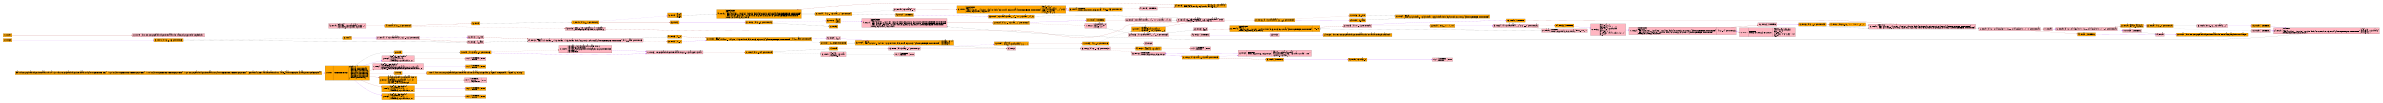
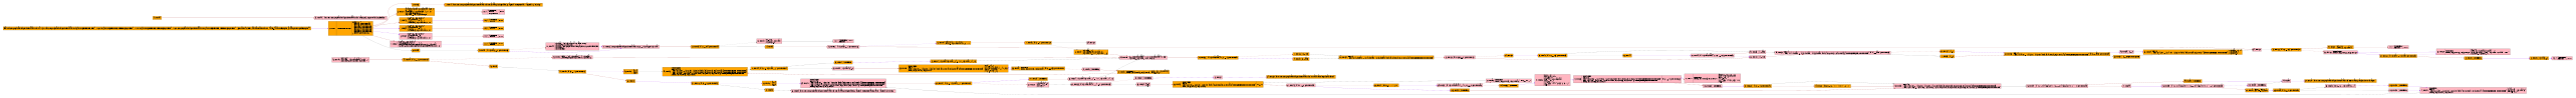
  digraph {
    rankdir=LR
    node [fillcolor=orange shape=record style=filled]
    edge [arrowhead=dot color=brown]
    n1 [label="{0\:\ 0x0000|MTH_ENTER_BLOCK\l|switch(r16) \{\l    case 161: goto L_0x009b;\l    case 163: goto L_0x009b;\l    case 16981: goto L_0x006f;\l    case 18402: goto L_0x0084;\l    case 21419: goto L_0x0020;\l    case 25506: goto L_0x0045;\l    case 30322: goto L_0x005a;\l    default: goto L_0x0003;\l\}\l}"]
    n2 [label="{1\:\ 0x0003}"]
    n3 [label="{3\:\ 0x0020|java.util.Arrays.fill(r15.zzbae.data, (byte) 0)\lr0 = r18\lr0.readFully(r15.zzbae.data, 4 \- r17, r17)\lr15.zzbae.setPosition(0)\lr15.zzanz = (int) r15.zzbae.zzge()\l}"]
    n4 [label="{4\:\ 0x0045|byte[] r3 = new byte[r17]\lr15.zzbal.zzaov = r3\lr0 = r18\lr0.readFully(r15.zzbal.zzaov, 0, r17)\l}"]
    n5 [label="{5\:\ 0x005a|byte[] r3 = new byte[r17]\lr15.zzbal.zzatv = r3\lr0 = r18\lr0.readFully(r15.zzbal.zzatv, 0, r17)\l}"]
    n6 [fillcolor=lightpink label="{6\:\ 0x006f|byte[] r3 = new byte[r17]\lr15.zzbal.zzbbi = r3\lr0 = r18\lr0.readFully(r15.zzbal.zzbbi, 0, r17)\l}"]
    n7 [fillcolor=lightpink label="{7\:\ 0x0084|byte[] r2 = new byte[r17]\lr18.readFully(r2, 0, r17)\lcom.google.android.gms.internal.ads.zzog r3 = r15.zzbal\lr3.zzbbj = new com.google.android.gms.internal.ads.zznx(1, r2)\l}"]
    n8 [label="{8\:\ 0x009b}"]
    n9 [label="{2\:\ 0x001f|throw new com.google.android.gms.internal.ads.zzlm(new java.lang.StringBuilder(26).append(\"Unexpected id: \").append(r16).toString())\l}"]
    n10 [fillcolor=lightpink label="{107\:\ ?|SYNTHETIC\lRETURN\lORIG_RETURN\l|return\l}"]
    n11 [label="{108\:\ ?|SYNTHETIC\lRETURN\l|return\l}"]
    n12 [label="{109\:\ ?|SYNTHETIC\lRETURN\l|return\l}"]
    n13 [fillcolor=lightpink label="{110\:\ ?|SYNTHETIC\lRETURN\l|return\l}"]
    n14 [label="{111\:\ ?|SYNTHETIC\lRETURN\l|return\l}"]
    n15 [label="{9\:\ 0x009d|if (r15.zzbap != 0) goto L_0x00c5\l}"]
    n16 [fillcolor=lightpink label="{10\:\ 0x009f|r15.zzbav = (int) r15.zzazr.zza(r18, false, true, 8)\lr15.zzbaw = r15.zzazr.zzfw()\lr15.zzbar = com.google.android.exoplayer2.C1260C.TIME_UNSET\lr15.zzbap = 1\lr15.zzbac.reset()\l}"]
    n17 [fillcolor=lightpink label="{11\:\ 0x00c5|com.google.android.gms.internal.ads.zzog r2 = r15.zzazy.get(r15.zzbav)\l}"]
    n18 [label="{12\:\ 0x00cf|if (r2 != null) goto L_0x00df\l}"]
    n19 [fillcolor=lightpink label="{13\:\ 0x00d1|r0 = r18\lr0.zzr(r17 \- r15.zzbaw)\lr15.zzbap = 0\l}"]
    n20 [label="{14\:\ 0x00df}"]
    n21 [fillcolor=lightpink label="{112\:\ ?|SYNTHETIC\lRETURN\l|return\l}"]
    n22 [fillcolor=lightpink label="{15\:\ 0x00e2|if (r15.zzbap != 1) goto L_0x0162\l}"]
    n23 [label="{16\:\ 0x00e4|zzb(r18, 3)\lint r3 = (r15.zzbac.data[2] & 6) \>\> 1\l}"]
    n24 [fillcolor=lightpink label="{34\:\ 0x0162}"]
    n25 [label="{17\:\ 0x00f5|if (r3 != 0) goto L_0x018e\l}"]
-   n26 [fillcolor=lightpink label="{35\:\ 0x0166|if (r16 != 163) goto L_0x0301\l}"]
+   n26 [label="{35\:\ 0x0166|if (r16 != 163) goto L_0x0301\l}"]
    n27 [label="{18\:\ 0x00f7|r15.zzbat = 1\lr15.zzbau = zza(r15.zzbau, 1)\lr15.zzbau[0] = (r17 \- r15.zzbaw) + \-3\l}"]
    n28 [fillcolor=lightpink label="{39\:\ 0x018e}"]
    n29 [fillcolor=lightpink label="{19\:\ 0x010e|r3 = (r15.zzbac.data[0] \<\< 8) \| (r15.zzbac.data[1] & 255)\lr15.zzbaq = r15.zzaof + zzdw((long) r3)\l}"]
    n30 [label="{20\:\ 0x0136|if ((r15.zzbac.data[2] & 8) != 8) goto L_0x02f0\l}"]
    n31 [label="{21\:\ 0x0138|r3 = true\l}"]
    n32 [label="{89\:\ 0x02f0|r3 = false\l}"]
    n33 [label="{22\:\ 0x0139|PHI: r3 \l  PHI: (r3v46 boolean) = (r3v45 boolean), (r3v53 boolean) binds: [B:89:0x02f0, B:21:0x0138] A[DONT_GENERATE, DONT_INLINE]\l}"]
+   n34 [fillcolor=lightpink label="{23\:\ 0x013c|if (r2.type == 2) goto L_0x0151\l}"]
    n35 [label="{24\:\ 0x013e}"]
    n36 [fillcolor=lightpink label="{28\:\ 0x0151|r4 = true\l}"]
    n37 [label="{25\:\ 0x0142|if (r16 != 163) goto L_0x02f3\l}"]
    n38 [fillcolor=lightpink label="{29\:\ 0x0152|PHI: r4 \l  PHI: (r4v47 boolean) = (r4v51 boolean), (r4v53 boolean) binds: [B:28:0x0151, B:90:0x02f3] A[DONT_GENERATE, DONT_INLINE]\l|if (r4 == false) goto L_0x02f6\l}"]
    n39 [label="{26\:\ 0x0144}"]
    n40 [fillcolor=lightpink label="{90\:\ 0x02f3|r4 = false\l}"]
    n41 [fillcolor=lightpink label="{27\:\ 0x014f|if ((r15.zzbac.data[2] & 128) != 128) goto L_0x02f3\l}"]
    n42 [label="{30\:\ 0x0154|r4 = 1\l}"]
    n43 [label="{91\:\ 0x02f6|r4 = 0\l}"]
    n44 [label="{31\:\ 0x0155|PHI: r4 \l  PHI: (r4v49 int) = (r4v48 int), (r4v50 int) binds: [B:91:0x02f6, B:30:0x0154] A[DONT_GENERATE, DONT_INLINE]\l|if (r3 == false) goto L_0x02f9\l}"]
    n45 [label="{32\:\ 0x0157|r3 = Integer.MIN_VALUE\l}"]
    n46 [fillcolor=lightpink label="{92\:\ 0x02f9|r3 = 0\l}"]
    n47 [label="{33\:\ 0x0159|PHI: r3 \l  PHI: (r3v48 int) = (r3v47 int), (r3v52 int) binds: [B:92:0x02f9, B:32:0x0157] A[DONT_GENERATE, DONT_INLINE]\l|r15.zzbax = r3 \| r4\lr15.zzbap = 2\lr15.zzbas = 0\l}"]
    n48 [fillcolor=lightpink label="{36\:\ 0x0168|LOOP_START\lLOOP:0: B:36:0x0168\-\>B:38:0x016e\l}"]
    n49 [label="{94\:\ 0x0301|r0 = r18\lzza(r0, r2, r15.zzbau[0])\l}"]
    n50 [label="{37\:\ 0x016c|if (r15.zzbas \>= r15.zzbat) goto L_0x02fc\l}"]
    n51 [fillcolor=lightpink label="{114\:\ ?|SYNTHETIC\lRETURN\l|return\l}"]
    n52 [fillcolor=lightpink label="{38\:\ 0x016e|LOOP_END\lLOOP:0: B:36:0x0168\-\>B:38:0x016e\l|r0 = r18\lzza(r0, r2, r15.zzbau[r15.zzbas])\lzza(r2, r15.zzbaq + ((long) ((r15.zzbas * r2.zzbbh) \/ 1000)))\lr15.zzbas = r15.zzbas + 1\l}"]
    n53 [label="{95\:\ 0x02fc|SYNTHETIC\l}"]
    n54 [label="{93\:\ 0x02fc|r15.zzbap = 0\l}"]
    n55 [label="{41\:\ 0x0194}"]
    n56 [fillcolor=lightpink label="{42\:\ 0x019b|throw new com.google.android.gms.internal.ads.zzlm(\"Lacing only supported in SimpleBlocks.\")\l}"]
    n57 [fillcolor=lightpink label="{43\:\ 0x019c|zzb(r18, 4)\lr15.zzbat = (r15.zzbac.data[3] & 255) + 1\lr15.zzbau = zza(r15.zzbau, r15.zzbat)\l}"]
    n58 [label="{44\:\ 0x01ba|if (r3 != 2) goto L_0x01cf\l}"]
    n59 [fillcolor=lightpink label="{45\:\ 0x01bc|int r3 = ((r17 \- r15.zzbaw) + \-4) \/ r15.zzbat\ljava.util.Arrays.fill(r15.zzbau, 0, r15.zzbat, r3)\l}"]
    n60 [label="{46\:\ 0x01cf}"]
    n61 [label="{47\:\ 0x01d0|if (r3 != 1) goto L_0x0215\l}"]
    n62 [label="{48\:\ 0x01d2|r5 = 0\lr4 = 4\lr3 = 0\l}"]
    n63 [label="{56\:\ 0x0215}"]
    n64 [label="{49\:\ 0x01d5|LOOP_START\lPHI: r3 r4 r5 \l  PHI: (r3v28 int) = (r3v27 int), (r3v30 int) binds: [B:48:0x01d2, B:54:0x01fc] A[DONT_GENERATE, DONT_INLINE]\l  PHI: (r4v30 int) = (r4v29 int), (r4v34 int) binds: [B:48:0x01d2, B:54:0x01fc] A[DONT_GENERATE, DONT_INLINE]\l  PHI: (r5v7 int) = (r5v6 int), (r5v8 int) binds: [B:48:0x01d2, B:54:0x01fc] A[DONT_GENERATE, DONT_INLINE]\lLOOP:1: B:49:0x01d5\-\>B:54:0x01fc\l}"]
    n65 [label="{57\:\ 0x0216|if (r3 != 3) goto L_0x02d5\l}"]
    n66 [label="{50\:\ 0x01d9|if (r3 \>= (r15.zzbat + \-1)) goto L_0x0204\l}"]
    n67 [fillcolor=lightpink label="{51\:\ 0x01db|r15.zzbau[r3] = 0\l}"]
    n68 [label="{96\:\ 0x0204|SYNTHETIC\l}"]
    n69 [label="{52\:\ 0x01e0|LOOP_START\lPHI: r4 \l  PHI: (r4v33 int) = (r4v30 int), (r4v34 int) binds: [B:51:0x01db, B:53:0x01fa] A[DONT_GENERATE, DONT_INLINE]\lLOOP:2: B:52:0x01e0\-\>B:53:0x01fa\l|int r4 = r4 + 1\lzzb(r18, r4)\lr6 = r15.zzbac.data[r4 + \-1] & 255\lint[] r7 = r15.zzbau\lr7[r3] = r7[r3] + r6\l}"]
    n70 [label="{55\:\ 0x0204|r15.zzbau[r15.zzbat + \-1] = ((r17 \- r15.zzbaw) \- r4) \- r5\l}"]
    n71 [label="{53\:\ 0x01fa|LOOP_END\lLOOP:2: B:52:0x01e0\-\>B:53:0x01fa\l|if (r6 == 255) goto L_0x01e0\l}"]
    n72 [fillcolor=lightpink label="{97\:\ 0x01fc|SYNTHETIC\l}"]
    n73 [label="{54\:\ 0x01fc|LOOP_END\lLOOP:1: B:49:0x01d5\-\>B:54:0x01fc\l|int r5 = r5 + r15.zzbau[r3]\lint r3 = r3 + 1\l}"]
    n74 [label="{58\:\ 0x0218|r5 = 0\lr4 = 4\lr3 = 0\l}"]
    n75 [label="{87\:\ 0x02d5}"]
    n76 [fillcolor=lightpink label="{59\:\ 0x021b|LOOP_START\lPHI: r3 r4 r5 \l  PHI: (r3v22 int) = (r3v21 int), (r3v26 int) binds: [B:58:0x0218, B:84:0x02b1] A[DONT_GENERATE, DONT_INLINE]\l  PHI: (r4v23 int) = (r4v22 int), (r4v27 int) binds: [B:58:0x0218, B:84:0x02b1] A[DONT_GENERATE, DONT_INLINE]\l  PHI: (r5v4 int) = (r5v3 int), (r5v5 int) binds: [B:58:0x0218, B:84:0x02b1] A[DONT_GENERATE, DONT_INLINE]\lLOOP:3: B:59:0x021b\-\>B:84:0x02b1\l}"]
+   n77 [fillcolor=lightpink label="{88\:\ 0x02ef|throw new com.google.android.gms.internal.ads.zzlm(new java.lang.StringBuilder(36).append(\"Unexpected lacing value: \").append(r3).toString())\l}"]
    n78 [label="{60\:\ 0x021f|if (r3 \>= (r15.zzbat + \-1)) goto L_0x02c4\l}"]
    n79 [fillcolor=lightpink label="{61\:\ 0x0221|r15.zzbau[r3] = 0\lint r4 = r4 + 1\lzzb(r18, r4)\l}"]
    n80 [label="{101\:\ 0x02c4|SYNTHETIC\l}"]
    n81 [fillcolor=lightpink label="{62\:\ 0x0235|if (r15.zzbac.data[r4 + \-1] != 0) goto L_0x023f\l}"]
    n82 [fillcolor=lightpink label="{86\:\ 0x02c4|r15.zzbau[r15.zzbat + \-1] = ((r17 \- r15.zzbaw) \- r4) \- r5\l}"]
    n83 [fillcolor=lightpink label="{65\:\ 0x023f|r6 = 0\lr8 = 0\l}"]
    n84 [fillcolor=lightpink label="{98\:\ 0x0237|SYNTHETIC\l}"]
    n85 [label="{66\:\ 0x0243|LOOP_START\lPHI: r8 \l  PHI: (r8v1 int) = (r8v0 int), (r8v21 int) binds: [B:65:0x023f, B:81:0x02a8] A[DONT_GENERATE, DONT_INLINE]\lLOOP:4: B:66:0x0243\-\>B:81:0x02a8\l|r10 = r8\l}"]
    n86 [fillcolor=lightpink label="{63\:\ 0x0237}"]
    n87 [label="{64\:\ 0x023e|throw new com.google.android.gms.internal.ads.zzlm(\"No valid varint length mask found\")\l}"]
    n88 [fillcolor=lightpink label="{67\:\ 0x0245|if (r10 \>= 8) goto L_0x0292\l}"]
    n89 [label="{68\:\ 0x0247|int r8 = 1 \<\< (7 \- r10)\l}"]
    n90 [label="{105\:\ 0x0292|SYNTHETIC\l}"]
    n91 [fillcolor=lightpink label="{69\:\ 0x0254|if ((r15.zzbac.data[r4 + \-1] & r8) == 0) goto L_0x02a8\l}"]
    n92 [fillcolor=lightpink label="{75\:\ 0x0292|PHI: r4 r6 \l  PHI: (r4v27 int) = (r4v26 int), (r4v28 int), (r4v28 int) binds: [B:105:0x0292, B:73:0x0285, B:74:0x0287] A[DONT_GENERATE, DONT_INLINE]\l  PHI: (r6v11 long) = (r6v10 long), (r6v20 long), (r6v21 long) binds: [B:105:0x0292, B:73:0x0285, B:74:0x0287] A[DONT_GENERATE, DONT_INLINE]\l}"]
    n93 [fillcolor=lightpink label="{81\:\ 0x02a8|LOOP_END\lLOOP:4: B:66:0x0243\-\>B:81:0x02a8\l|int r8 = r10 + 1\l}"]
    n94 [label="{104\:\ 0x0256|SYNTHETIC\l}"]
    n95 [fillcolor=lightpink label="{70\:\ 0x0256|int r7 = r4 + \-1\lint r4 = r4 + r10\lzzb(r18, r4)\lbyte[] r9 = r15.zzbac.data\lint r6 = r7 + 1\lr14 = r6\lr6 = (long) ((r9[r7] & 255) & (r8 ^ \-1))\lr8 = r14\l}"]
    n96 [fillcolor=lightpink label="{71\:\ 0x026f|LOOP_START\lPHI: r6 r8 \l  PHI: (r6v20 long) = (r6v19 long), (r6v24 long) binds: [B:70:0x0256, B:72:0x0271] A[DONT_GENERATE, DONT_INLINE]\l  PHI: (r8v14 int) = (r8v13 int), (r8v20 int) binds: [B:70:0x0256, B:72:0x0271] A[DONT_GENERATE, DONT_INLINE]\lLOOP:5: B:71:0x026f\-\>B:72:0x0271\l|if (r8 \>= r4) goto L_0x0285\l}"]
    n97 [fillcolor=lightpink label="{72\:\ 0x0271|LOOP_END\lLOOP:5: B:71:0x026f\-\>B:72:0x0271\l|long r12 = r6 \<\< 8\lbyte[] r7 = r15.zzbac.data\lint r6 = r8 + 1\lr14 = r6\lr6 = ((long) (r7[r8] & 255)) \| r12\lr8 = r14\l}"]
    n98 [fillcolor=lightpink label="{106\:\ 0x0285|SYNTHETIC\l}"]
    n99 [label="{73\:\ 0x0285|if (r3 \<= 0) goto L_0x0292\l}"]
    n100 [label="{74\:\ 0x0287|long r6 = r6 \- ((1 \<\< ((r10 * 7) + 6)) \- 1)\l}"]
    n101 [fillcolor=lightpink label="{76\:\ 0x0297|if ((r6 \> \-2147483648L ? 1 : (r6 == \-2147483648L ? 0 : \-1)) \< 0) goto L_0x02a0\l}"]
    n102 [fillcolor=lightpink label="{77\:\ 0x0299}"]
    n103 [label="{99\:\ 0x02a0|SYNTHETIC\l}"]
    n104 [fillcolor=lightpink label="{78\:\ 0x029e|if ((r6 \> 2147483647L ? 1 : (r6 == 2147483647L ? 0 : \-1)) \<= 0) goto L_0x02ac\l}"]
    n105 [fillcolor=lightpink label="{79\:\ 0x02a0}"]
    n106 [label="{82\:\ 0x02ac|int r6 = (int) r6\lint[] r7 = r15.zzbau\l}"]
    n107 [fillcolor=lightpink label="{100\:\ 0x02a0|SYNTHETIC\l}"]
    n108 [label="{83\:\ 0x02af|if (r3 != 0) goto L_0x02bc\l}"]
    n109 [label="{80\:\ 0x02a7|throw new com.google.android.gms.internal.ads.zzlm(\"EBML lacing sample size out of range.\")\l}"]
    n110 [fillcolor=lightpink label="{85\:\ 0x02bc|int r6 = r6 + r15.zzbau[r3 + \-1]\l}"]
    n111 [fillcolor=lightpink label="{102\:\ 0x02b1|SYNTHETIC\l}"]
    n112 [label="{103\:\ 0x02b1|SYNTHETIC\l}"]
    n113 [fillcolor=lightpink label="{84\:\ 0x02b1|LOOP_END\lPHI: r6 \l  PHI: (r6v14 int) = (r6v12 int), (r6v13 int) binds: [B:102:0x02b1, B:103:0x02b1] A[DONT_GENERATE, DONT_INLINE]\lLOOP:3: B:59:0x021b\-\>B:84:0x02b1\l|r7[r3] = r6\lint r5 = r5 + r15.zzbau[r3]\lint r3 = r3 + 1\l}"]
    n114 [fillcolor=lightpink label="{113\:\ ?|SYNTHETIC\lRETURN\l|return\l}"]
    n115 [label="{final void com.google.android.gms.internal.ads.zzod.zza((r15v0 'this' com.google.android.gms.internal.ads.zzod A[IMMUTABLE_TYPE, THIS]), (r16v0 int A[IMMUTABLE_TYPE, METHOD_ARGUMENT]), (r17v0 int A[IMMUTABLE_TYPE, METHOD_ARGUMENT]), (r18v0 com.google.android.gms.internal.ads.zzno A[IMMUTABLE_TYPE, METHOD_ARGUMENT]))  | Annotation[SYSTEM, dalvik.annotation.Throws, \{value=[java.io.IOException, java.lang.InterruptedException]\}]\l}"]
    n1 -> n2
    n1 -> n3 [arrowhead=box]
    n1 -> n4 [arrowhead=box]
    n1 -> n5 [arrowhead=box color=purple]
    n1 -> n6 [arrowhead=box color=purple]
    n1 -> n7
    n1 -> n8 [arrowhead=box color=gray40]
    n2 -> n9 [arrowhead=box]
    n3 -> n10 [arrowhead=box]
    n4 -> n11 [arrowhead=box color=purple]
    n5 -> n12 [arrowhead=box]
    n6 -> n13 [arrowhead=box]
    n7 -> n14 [color=purple]
    n8 -> n15 [color=gray40]
    n15 -> n16 [arrowhead=box style=dashed]
    n15 -> n17 [arrowhead=box color=purple]
    n16 -> n17 [arrowhead=box color=purple]
    n17 -> n18
    n18 -> n19 [arrowhead=box color=gray40 style=dashed]
    n18 -> n20 [color=gray40]
    n19 -> n21 [color=gray40]
    n20 -> n22
    n22 -> n23 [arrowhead=box color=purple style=dashed]
    n22 -> n24
    n23 -> n25 [arrowhead=box]
    n24 -> n26 [arrowhead=box color=gray40]
    n25 -> n27 [color=gray40 style=dashed]
    n25 -> n28 [color=gray40]
    n26 -> n48 [style=dashed]
    n26 -> n49
    n27 -> n29
    n29 -> n30
    n30 -> n31 [arrowhead=box style=dashed]
    n30 -> n32 [color=purple]
    n31 -> n33 [arrowhead=box color=gray40]
    n32 -> n33 [arrowhead=box color=gray40]
+   n33 -> n34 [arrowhead=box]
+   n34 -> n35 [arrowhead=box style=dashed]
+   n34 -> n36
    n35 -> n37 [color=purple]
    n36 -> n38 [arrowhead=box]
    n37 -> n39 [color=gray40 style=dashed]
    n37 -> n40 [color=gray40]
    n38 -> n42 [arrowhead=box style=dashed]
    n38 -> n43 [color=gray40]
    n39 -> n41 [color=purple]
    n40 -> n38 [arrowhead=box color=gray40]
    n41 -> n36 [arrowhead=box color=purple style=dashed]
    n41 -> n40
    n42 -> n44 [color=purple]
    n43 -> n44
    n44 -> n45 [color=gray40 style=dashed]
    n44 -> n46 [color=purple]
    n45 -> n47 [color=gray40]
    n46 -> n47 [arrowhead=box color=purple]
    n47 -> n24 [color=gray40]
    n48 -> n50 [color=purple]
    n49 -> n51 [arrowhead=box]
    n50 -> n52 [color=purple style=dashed]
    n50 -> n53
    n52 -> n48 [arrowhead=box color=purple]
    n53 -> n54 [arrowhead=box color=purple]
    n54 -> n114 [arrowhead=box color=purple]
    n55 -> n56
    n57 -> n58
    n58 -> n59 [arrowhead=box style=dashed]
    n58 -> n60
    n59 -> n29 [arrowhead=box]
    n60 -> n61 [color=gray40]
    n61 -> n62 [arrowhead=box color=purple style=dashed]
    n61 -> n63 [arrowhead=box]
    n62 -> n64 [color=gray40]
    n63 -> n65 [color=purple]
    n64 -> n66 [arrowhead=box color=gray40]
    n65 -> n74 [color=purple style=dashed]
    n65 -> n75 [arrowhead=box color=gray40]
    n66 -> n67 [arrowhead=box color=gray40 style=dashed]
    n66 -> n68 [color=gray40]
    n67 -> n69 [arrowhead=box]
    n68 -> n70 [color=purple]
    n69 -> n71 [color=purple]
    n70 -> n29 [color=gray40]
    n71 -> n69 [arrowhead=box color=purple]
    n71 -> n72 [style=dashed]
    n72 -> n73 [arrowhead=box]
    n73 -> n64
    n74 -> n76 [arrowhead=box color=purple]
+   n75 -> n77 [color=gray40]
    n76 -> n78 [arrowhead=box]
    n78 -> n79 [style=dashed]
    n78 -> n80 [arrowhead=box color=purple]
    n79 -> n81 [arrowhead=box color=gray40]
    n80 -> n82
    n81 -> n83 [color=gray40]
    n81 -> n84 [style=dashed]
    n82 -> n29 [arrowhead=box color=gray40]
    n83 -> n85 [arrowhead=box]
    n84 -> n86 [color=purple]
    n85 -> n88 [arrowhead=box]
    n86 -> n87 [color=purple]
    n88 -> n89 [style=dashed]
    n88 -> n90 [arrowhead=box color=purple]
    n89 -> n91 [arrowhead=box color=purple]
    n90 -> n92
    n91 -> n93
    n91 -> n94 [style=dashed]
    n92 -> n101 [arrowhead=box color=gray40]
    n93 -> n85 [color=gray40]
    n94 -> n95 [color=purple]
    n95 -> n96 [color=purple]
    n96 -> n97 [style=dashed]
    n96 -> n98 [arrowhead=box]
    n97 -> n96 [color=purple]
    n98 -> n99 [arrowhead=box color=purple]
    n99 -> n92 [arrowhead=box color=gray40]
    n99 -> n100 [arrowhead=box style=dashed]
    n100 -> n92
    n101 -> n102 [arrowhead=box style=dashed]
    n101 -> n103 [arrowhead=box]
    n102 -> n104 [arrowhead=box color=purple]
    n103 -> n105 [color=purple]
    n104 -> n106
    n104 -> n107 [arrowhead=box color=purple style=dashed]
    n105 -> n109 [arrowhead=box color=purple]
    n106 -> n108 [color=purple]
    n107 -> n105 [color=gray40]
    n108 -> n110 [color=gray40]
    n108 -> n111 [color=gray40 style=dashed]
    n110 -> n112 [arrowhead=box color=purple]
    n111 -> n113 [arrowhead=box color=purple]
    n112 -> n113 [color=purple]
    n113 -> n76 [color=gray40]
    n115 -> n1 [color=purple]
  }
